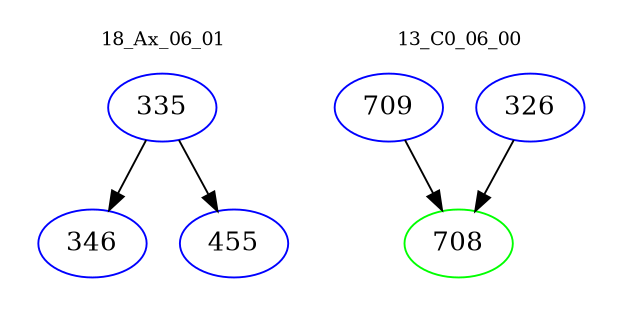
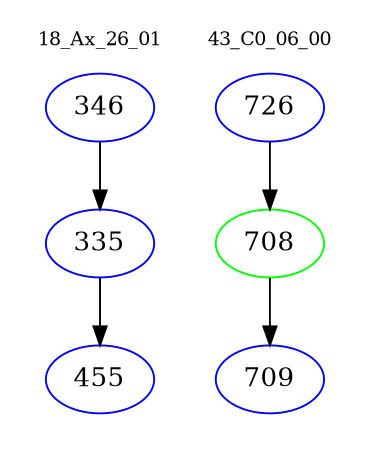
  digraph {
    node [color=blue]
    edge [color=black]
    n1 [label=346]
    n2 [label=335]
    n3 [label=455]
-   n4 [label=326]
+   n4 [label=726]
    n5 [color=green label=708]
    n6 [label=709]
    subgraph cluster_1 {
      color=white
      fontsize=10
-     label="18_Ax_06_01"
+     label="18_Ax_26_01"
      n1
      n2
      n3
    }
    subgraph cluster_2 {
      color=white
      fontsize=10
-     label="13_C0_06_00"
+     label="43_C0_06_00"
      n4
      n5
      n6
    }
-   n2 -> n1
+   n1 -> n2
    n2 -> n3
    n4 -> n5
-   n6 -> n5
+   n5 -> n6
  }
